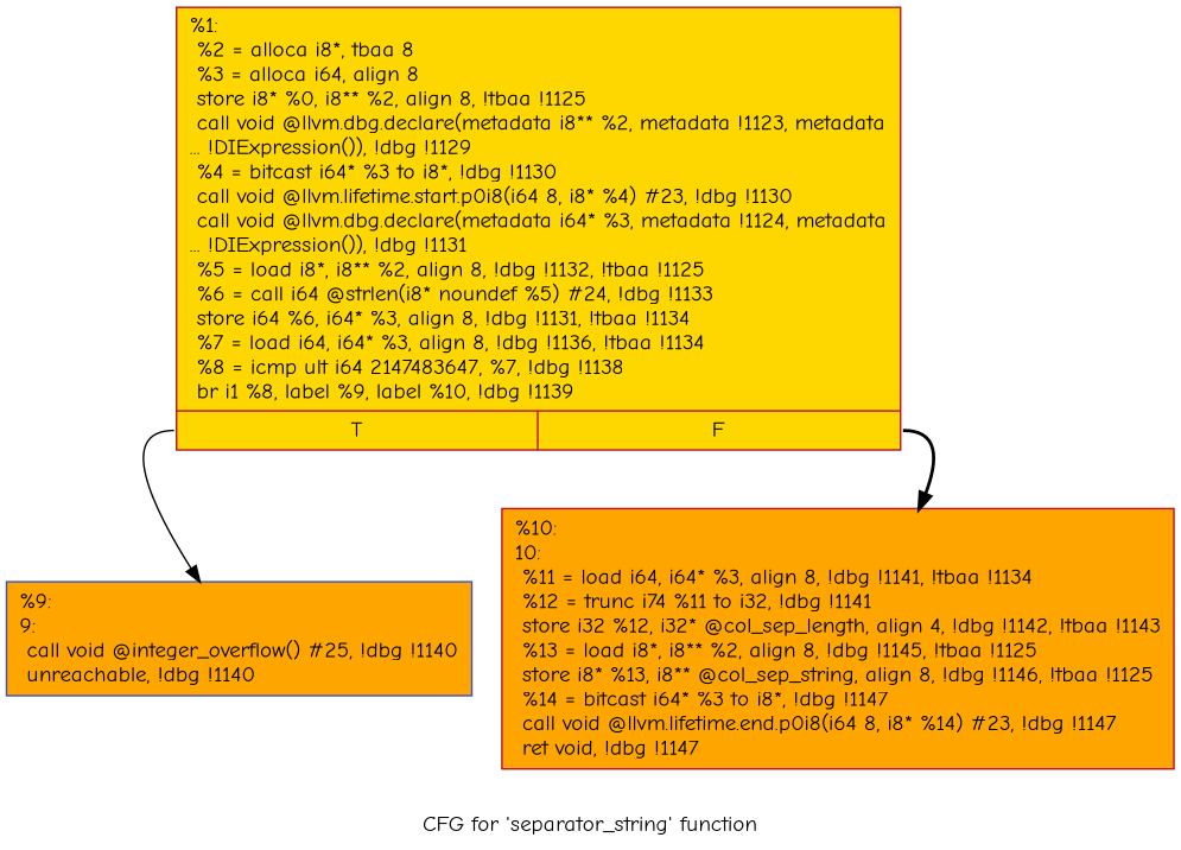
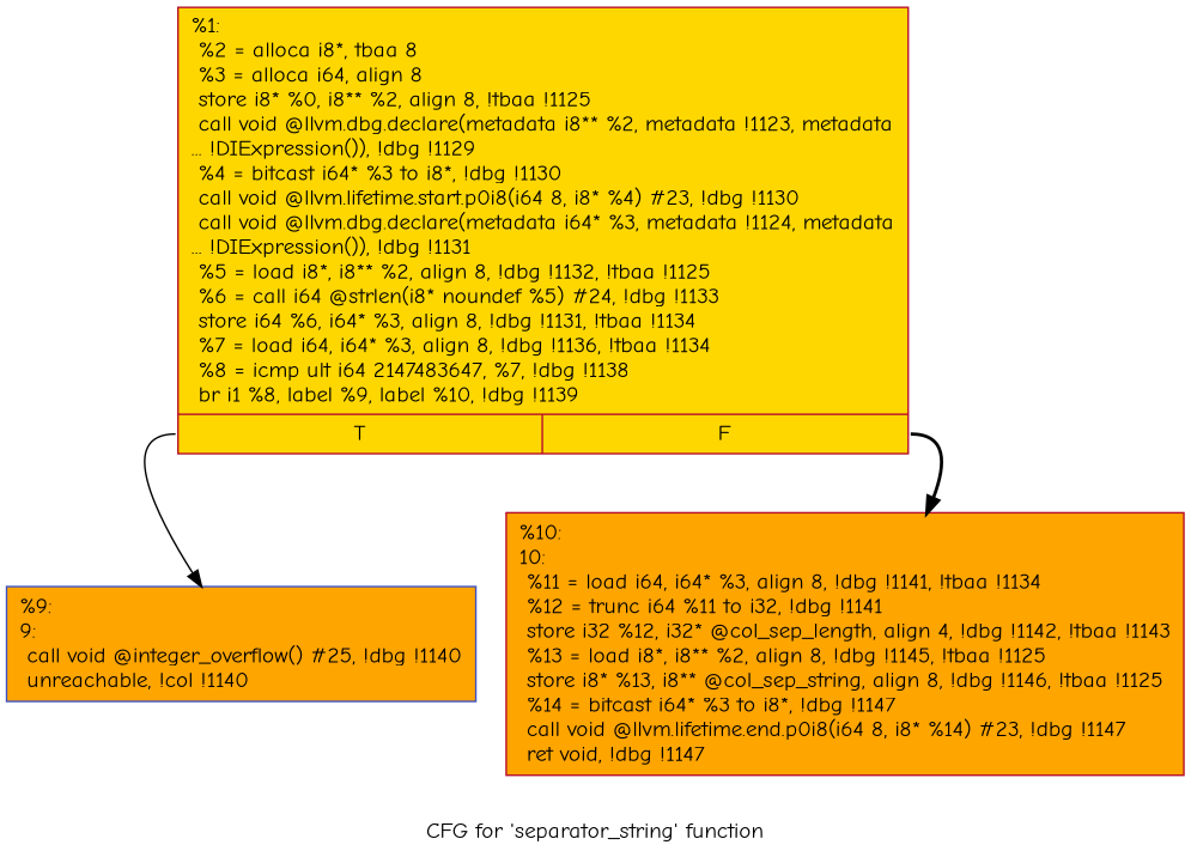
  digraph {
    fontname="Comic Neue"
    label="CFG for 'separator_string' function"
    node [color="#b70d28ff" fillcolor=orange fontname="Comic Neue" shape=record style=filled]
    edge [fontname="Comic Neue"]
    n1 [fillcolor=gold label="{%1:\l  %2 = alloca i8*, tbaa 8\l  %3 = alloca i64, align 8\l  store i8* %0, i8** %2, align 8, !tbaa !1125\l  call void @llvm.dbg.declare(metadata i8** %2, metadata !1123, metadata\l... !DIExpression()), !dbg !1129\l  %4 = bitcast i64* %3 to i8*, !dbg !1130\l  call void @llvm.lifetime.start.p0i8(i64 8, i8* %4) #23, !dbg !1130\l  call void @llvm.dbg.declare(metadata i64* %3, metadata !1124, metadata\l... !DIExpression()), !dbg !1131\l  %5 = load i8*, i8** %2, align 8, !dbg !1132, !tbaa !1125\l  %6 = call i64 @strlen(i8* noundef %5) #24, !dbg !1133\l  store i64 %6, i64* %3, align 8, !dbg !1131, !tbaa !1134\l  %7 = load i64, i64* %3, align 8, !dbg !1136, !tbaa !1134\l  %8 = icmp ult i64 2147483647, %7, !dbg !1138\l  br i1 %8, label %9, label %10, !dbg !1139\l|{<s0>T|<s1>F}}"]
-   n2 [color="#3d50c3ff" label="{%9:\l9:                                                \l  call void @integer_overflow() #25, !dbg !1140\l  unreachable, !dbg !1140\l}"]
-   n3 [label="{%10:\l10:                                               \l  %11 = load i64, i64* %3, align 8, !dbg !1141, !tbaa !1134\l  %12 = trunc i74 %11 to i32, !dbg !1141\l  store i32 %12, i32* @col_sep_length, align 4, !dbg !1142, !tbaa !1143\l  %13 = load i8*, i8** %2, align 8, !dbg !1145, !tbaa !1125\l  store i8* %13, i8** @col_sep_string, align 8, !dbg !1146, !tbaa !1125\l  %14 = bitcast i64* %3 to i8*, !dbg !1147\l  call void @llvm.lifetime.end.p0i8(i64 8, i8* %14) #23, !dbg !1147\l  ret void, !dbg !1147\l}"]
+   n2 [color="#3d50c3ff" label="{%9:\l9:                                                \l  call void @integer_overflow() #25, !dbg !1140\l  unreachable, !col !1140\l}"]
+   n3 [label="{%10:\l10:                                               \l  %11 = load i64, i64* %3, align 8, !dbg !1141, !tbaa !1134\l  %12 = trunc i64 %11 to i32, !dbg !1141\l  store i32 %12, i32* @col_sep_length, align 4, !dbg !1142, !tbaa !1143\l  %13 = load i8*, i8** %2, align 8, !dbg !1145, !tbaa !1125\l  store i8* %13, i8** @col_sep_string, align 8, !dbg !1146, !tbaa !1125\l  %14 = bitcast i64* %3 to i8*, !dbg !1147\l  call void @llvm.lifetime.end.p0i8(i64 8, i8* %14) #23, !dbg !1147\l  ret void, !dbg !1147\l}"]
    n1 -> n2 [style=solid tailport=s0]
    n1 -> n3 [style=bold tailport=s1]
  }
